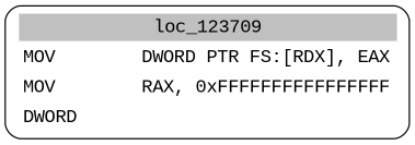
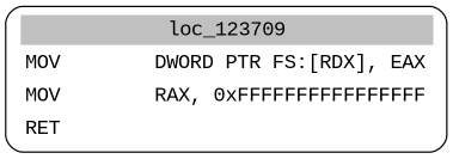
  digraph {
-   n1 [fontname="Courier New" label=<<table border="0" cellborder="0" cellpadding="3"><tr><td align="center" colspan="2" bgcolor="grey">loc_123709</td></tr><tr><td align="left">MOV        DWORD PTR FS:[RDX], EAX</td></tr><tr><td align="left">MOV        RAX, 0xFFFFFFFFFFFFFFFF</td></tr><tr><td align="left">DWORD        </td></tr></table>> shape=Mrecord]
+   n1 [fontname="Courier New" label=<<table border="0" cellborder="0" cellpadding="3"><tr><td align="center" colspan="2" bgcolor="grey">loc_123709</td></tr><tr><td align="left">MOV        DWORD PTR FS:[RDX], EAX</td></tr><tr><td align="left">MOV        RAX, 0xFFFFFFFFFFFFFFFF</td></tr><tr><td align="left">RET        </td></tr></table>> shape=Mrecord]
  }
